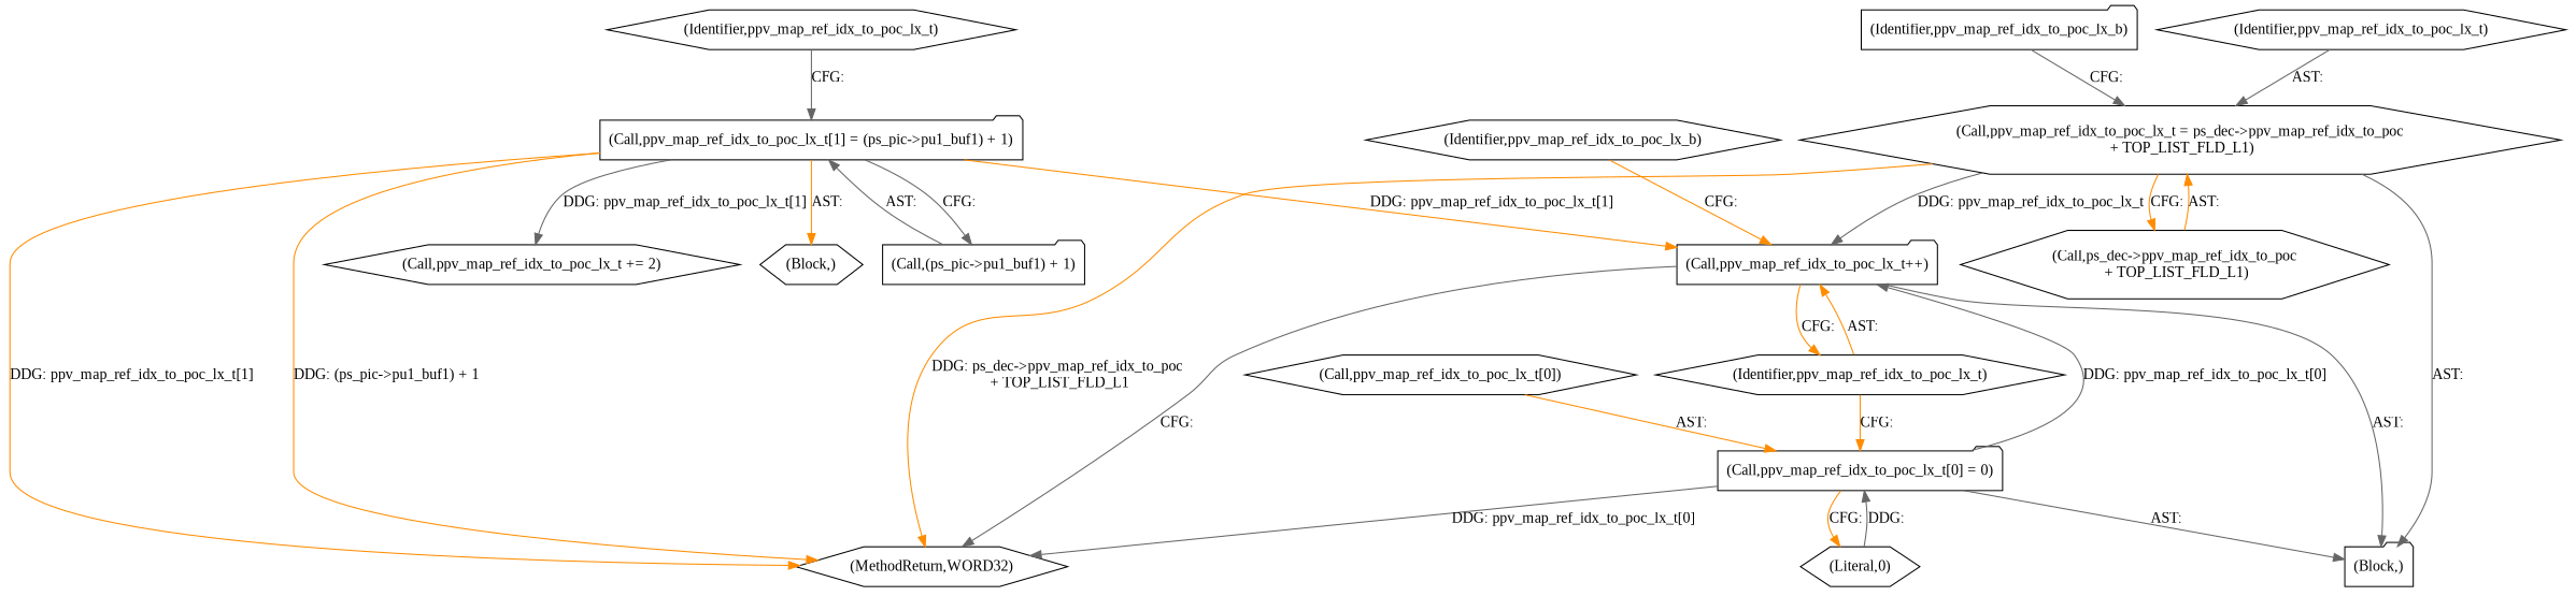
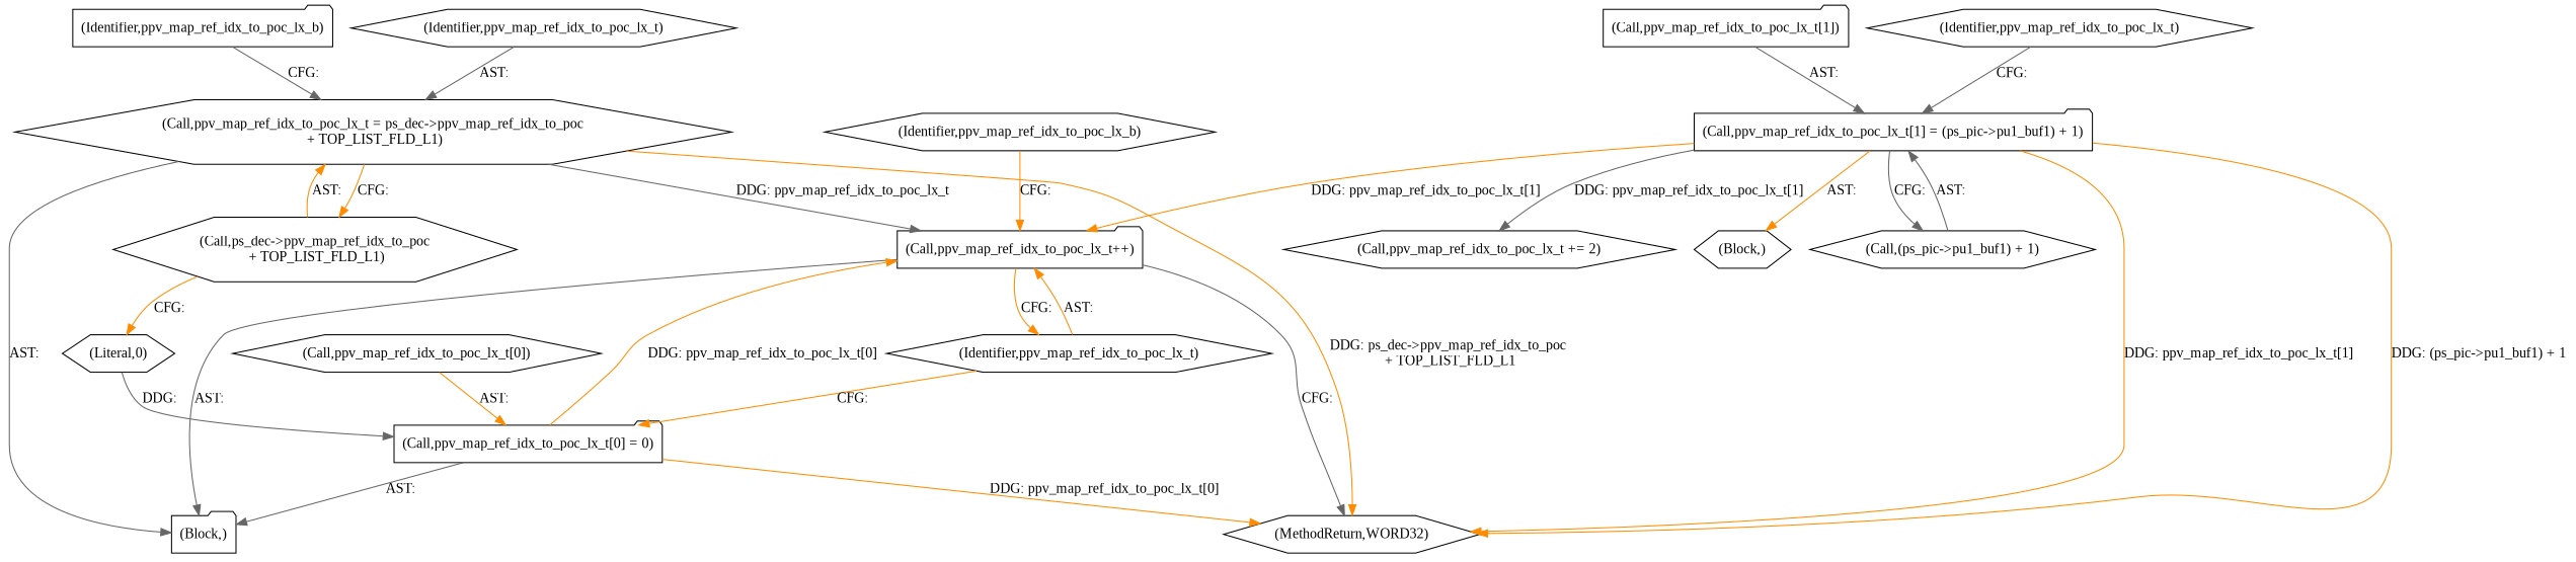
  digraph {
    fontname="Liberation Serif"
    node [fontname="Liberation Serif" shape=hexagon]
    edge [color=gray40 fontname="Liberation Serif"]
    n1 [label="(Call,ppv_map_ref_idx_to_poc_lx_t++)" shape=folder]
    n2 [label="(MethodReturn,WORD32)"]
    n3 [label="(Block,)" shape=folder]
    n4 [label="(Identifier,ppv_map_ref_idx_to_poc_lx_t)"]
    n5 [label="(Call,ppv_map_ref_idx_to_poc_lx_t[0] = 0)" shape=folder]
    n6 [label="(Literal,0)"]
    n7 [label="(Call,ppv_map_ref_idx_to_poc_lx_t[1] = (ps_pic->pu1_buf1) + 1)" shape=folder]
    n8 [label="(Call,ppv_map_ref_idx_to_poc_lx_t += 2)"]
    n9 [label="(Block,)"]
-   n10 [label="(Call,(ps_pic->pu1_buf1) + 1)" shape=folder]
+   n10 [label="(Call,(ps_pic->pu1_buf1) + 1)"]
    n11 [label="(Call,ppv_map_ref_idx_to_poc_lx_t = ps_dec->ppv_map_ref_idx_to_poc\n + TOP_LIST_FLD_L1)"]
    n12 [label="(Call,ps_dec->ppv_map_ref_idx_to_poc\n + TOP_LIST_FLD_L1)"]
    n13 [label="(Identifier,ppv_map_ref_idx_to_poc_lx_b)" shape=folder]
    n14 [label="(Identifier,ppv_map_ref_idx_to_poc_lx_b)"]
    n15 [label="(Identifier,ppv_map_ref_idx_to_poc_lx_t)"]
    n16 [label="(Call,ppv_map_ref_idx_to_poc_lx_t[0])"]
+   n17 [label="(Call,ppv_map_ref_idx_to_poc_lx_t[1])" shape=folder]
    n18 [label="(Identifier,ppv_map_ref_idx_to_poc_lx_t)"]
    n1 -> n2 [label="CFG: "]
    n1 -> n3 [label="AST: "]
    n1 -> n4 [color=darkorange label="CFG: "]
    n4 -> n1 [color=darkorange label="AST: "]
    n4 -> n5 [color=darkorange label="CFG: "]
-   n5 -> n1 [label="DDG: ppv_map_ref_idx_to_poc_lx_t[0]"]
-   n5 -> n2 [label="DDG: ppv_map_ref_idx_to_poc_lx_t[0]"]
+   n5 -> n1 [color=darkorange label="DDG: ppv_map_ref_idx_to_poc_lx_t[0]"]
+   n5 -> n2 [color=darkorange label="DDG: ppv_map_ref_idx_to_poc_lx_t[0]"]
    n5 -> n3 [label="AST: "]
-   n5 -> n6 [color=darkorange label="CFG: "]
+   n12 -> n6 [color=darkorange label="CFG: "]
    n6 -> n5 [label="DDG: "]
    n7 -> n1 [color=darkorange label="DDG: ppv_map_ref_idx_to_poc_lx_t[1]"]
    n7 -> n2 [color=darkorange label="DDG: (ps_pic->pu1_buf1) + 1"]
    n7 -> n2 [color=darkorange label="DDG: ppv_map_ref_idx_to_poc_lx_t[1]"]
    n7 -> n8 [label="DDG: ppv_map_ref_idx_to_poc_lx_t[1]"]
    n7 -> n9 [color=darkorange label="AST: "]
    n7 -> n10 [label="CFG: "]
    n10 -> n7 [label="AST: "]
    n11 -> n1 [label="DDG: ppv_map_ref_idx_to_poc_lx_t"]
    n11 -> n2 [color=darkorange label="DDG: ps_dec->ppv_map_ref_idx_to_poc\n + TOP_LIST_FLD_L1"]
    n11 -> n3 [label="AST: "]
    n11 -> n12 [color=darkorange label="CFG: "]
    n12 -> n11 [color=darkorange label="AST: "]
    n13 -> n11 [label="CFG: "]
    n14 -> n1 [color=darkorange label="CFG: "]
    n15 -> n11 [label="AST: "]
    n16 -> n5 [color=darkorange label="AST: "]
+   n17 -> n7 [label="AST: "]
    n18 -> n7 [label="CFG: "]
  }
